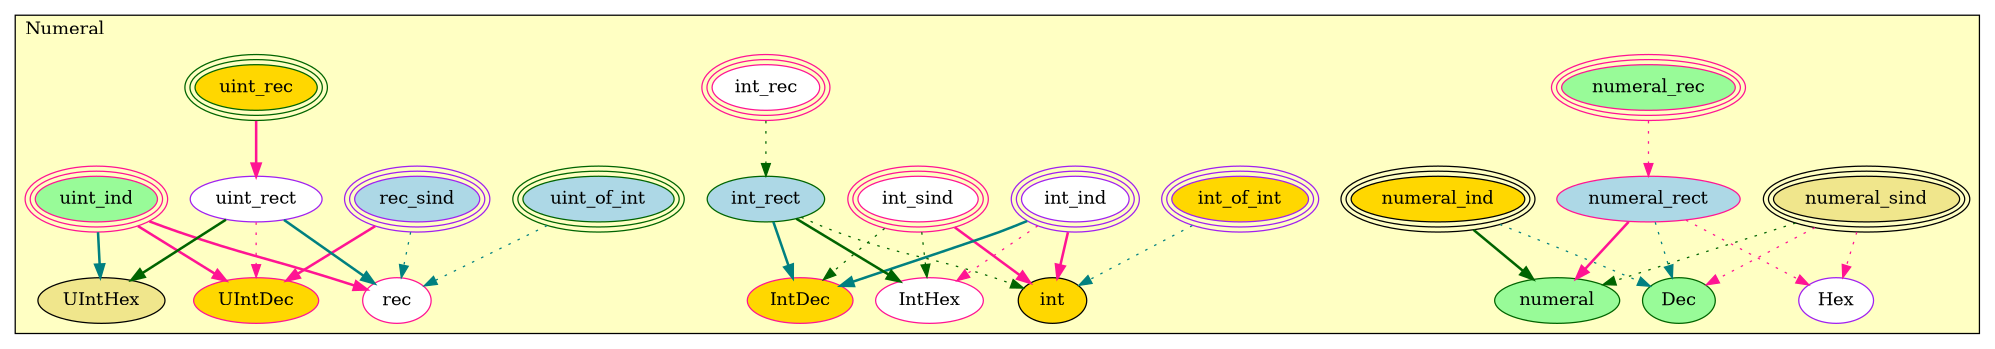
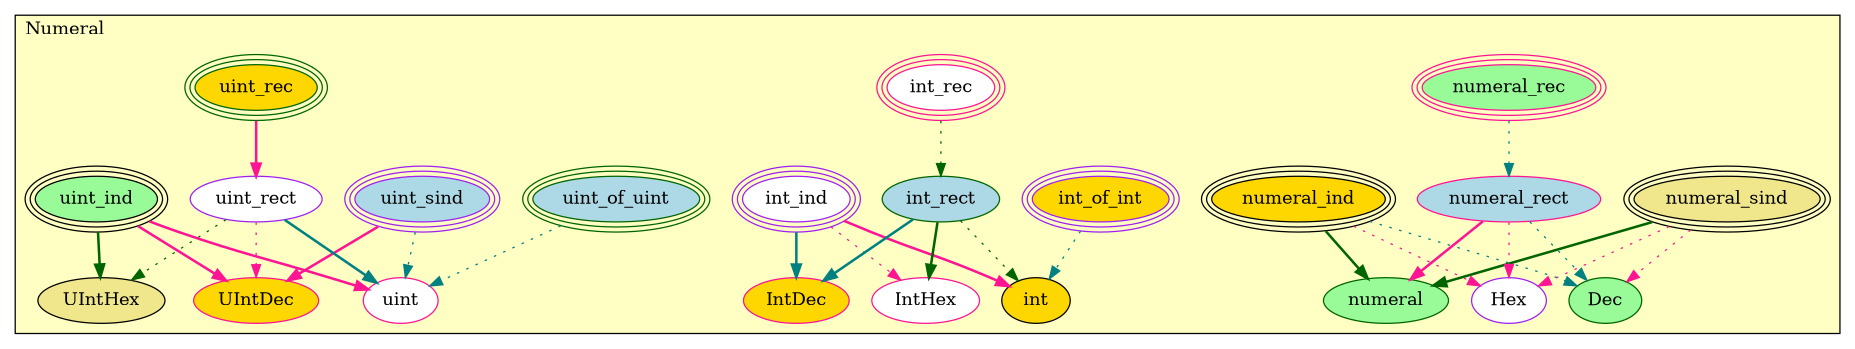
  digraph {
    node [color=deeppink fillcolor=white style=filled]
    edge [color=deeppink style=dotted]
    n1 [color=purple fillcolor=gold label=int_of_int peripheries=3]
-   n2 [color=darkgreen fillcolor=lightblue label=uint_of_int peripheries=3]
+   n2 [color=darkgreen fillcolor=lightblue label=uint_of_uint peripheries=3]
    n3 [color=black fillcolor=khaki label=numeral_sind peripheries=3]
    n4 [fillcolor=palegreen label=numeral_rec peripheries=3]
    n5 [color=black fillcolor=gold label=numeral_ind peripheries=3]
    n6 [fillcolor=lightblue label=numeral_rect]
    n7 [color=purple label=Hex]
    n8 [color=darkgreen fillcolor=palegreen label=Dec]
    n9 [color=darkgreen fillcolor=palegreen label=numeral]
-   n10 [label=int_sind peripheries=3]
    n11 [label=int_rec peripheries=3]
    n12 [color=purple label=int_ind peripheries=3]
    n13 [color=darkgreen fillcolor=lightblue label=int_rect]
    n14 [label=IntHex]
    n15 [fillcolor=gold label=IntDec]
    n16 [color=black fillcolor=gold label=int]
-   n17 [color=purple fillcolor=lightblue label=rec_sind peripheries=3]
+   n17 [color=purple fillcolor=lightblue label=uint_sind peripheries=3]
    n18 [color=darkgreen fillcolor=gold label=uint_rec peripheries=3]
-   n19 [fillcolor=palegreen label=uint_ind peripheries=3]
+   n19 [color=black fillcolor=palegreen label=uint_ind peripheries=3]
    n20 [color=purple label=uint_rect]
    n21 [color=black fillcolor=khaki label=UIntHex]
    n22 [fillcolor=gold label=UIntDec]
-   n23 [label=rec]
+   n23 [label=uint]
    subgraph cluster_1 {
      fillcolor="#FFFFC3"
      label=Numeral
      labeljust=l
      style=filled
      n1
      n2
      n3
      n4
      n5
      n6
      n7
      n8
      n9
-     n10
      n11
      n12
      n13
      n14
      n15
      n16
      n17
      n18
      n19
      n20
      n21
      n22
      n23
    }
    n1 -> n16 [color=teal]
    n2 -> n23 [color=teal]
    n3 -> n7
    n3 -> n8
-   n3 -> n9 [color=darkgreen]
-   n4 -> n6
+   n3 -> n9 [color=darkgreen style=bold]
+   n4 -> n6 [color=teal]
+   n5 -> n7
    n5 -> n8 [color=teal]
    n5 -> n9 [color=darkgreen style=bold]
    n6 -> n7
    n6 -> n8 [color=teal]
    n6 -> n9 [style=bold]
-   n10 -> n14 [color=darkgreen]
-   n10 -> n15 [color=darkgreen]
-   n10 -> n16 [style=bold]
    n11 -> n13 [color=darkgreen]
    n12 -> n14
    n12 -> n15 [color=teal style=bold]
    n12 -> n16 [style=bold]
    n13 -> n14 [color=darkgreen style=bold]
    n13 -> n15 [color=teal style=bold]
    n13 -> n16 [color=darkgreen]
    n17 -> n22 [style=bold]
    n17 -> n23 [color=teal]
    n18 -> n20 [style=bold]
-   n19 -> n21 [color=teal style=bold]
+   n19 -> n21 [color=darkgreen style=bold]
    n19 -> n22 [style=bold]
    n19 -> n23 [style=bold]
-   n20 -> n21 [color=darkgreen style=bold]
+   n20 -> n21 [color=darkgreen]
    n20 -> n22
    n20 -> n23 [color=teal style=bold]
  }
